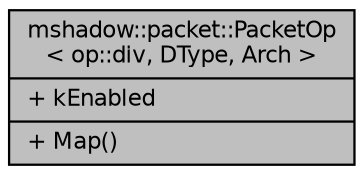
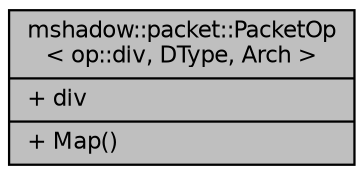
  digraph {
-   n1 [color=black fillcolor=grey75 fontcolor=black fontname=Helvetica fontsize=10 height=0.2 label="{mshadow::packet::PacketOp\l\< op::div, DType, Arch \>\n|+ kEnabled\l|+ Map()\l}" shape=record style=filled width=0.4]
+   n1 [color=black fillcolor=grey75 fontcolor=black fontname=Helvetica fontsize=10 height=0.2 label="{mshadow::packet::PacketOp\l\< op::div, DType, Arch \>\n|+ div\l|+ Map()\l}" shape=record style=filled width=0.4]
  }
